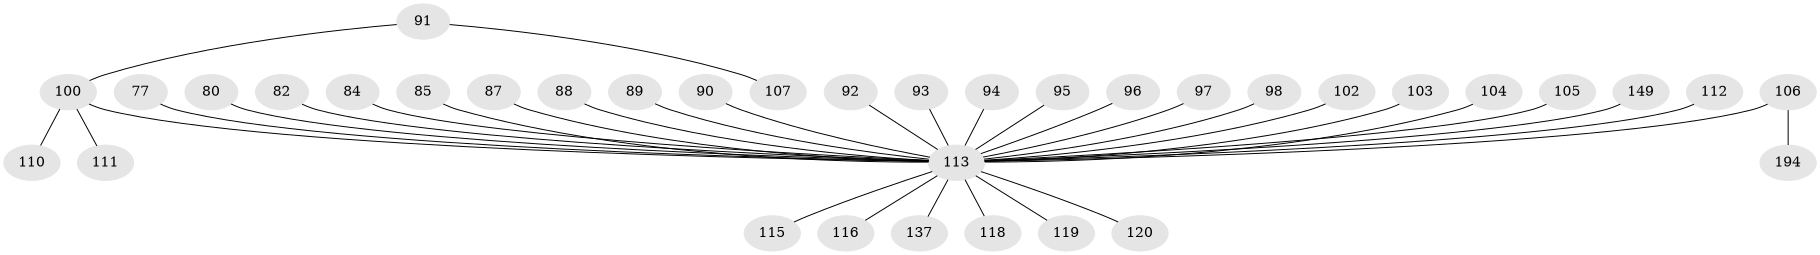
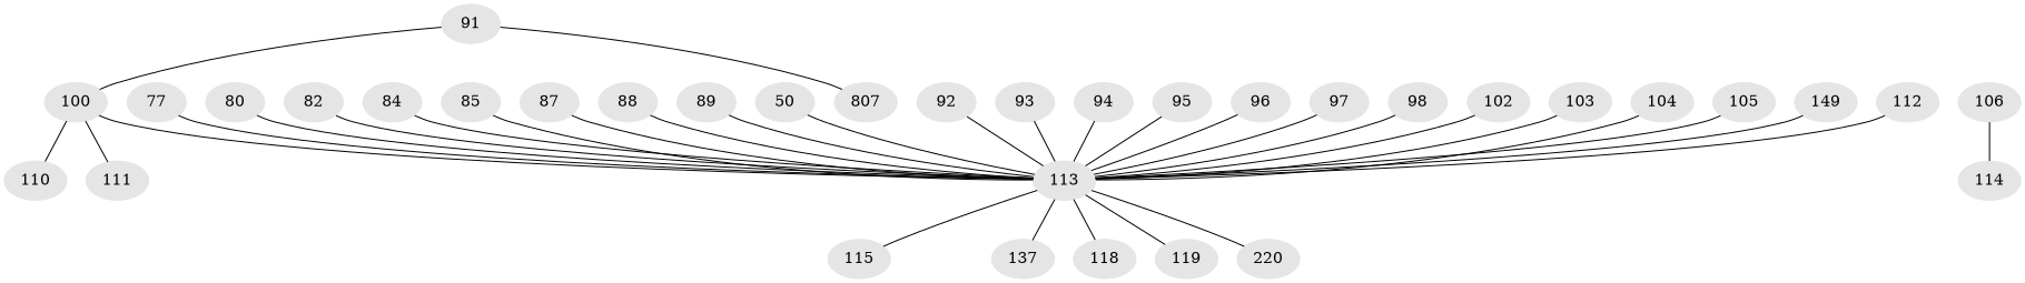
  graph {
    node [color=gray90 style=filled]
    113 [super="+71+108+74+75+76"]
    115
-   116
    n4 [label=137]
    118
    119
-   120 [super="+51"]
+   120 [super="+51" label=220]
    77
    80
    82
    84
    85
    87
    88
    89
-   90
+   90 [label=50]
    100 [super="+58"]
    110
    111
    91
-   107
+   107 [label=807]
    92
    93
    94
    95
    96
    97
    98
    102 [super="+63+78"]
    103
    104
    105
    106
-   114 [label=194]
+   114
    n35 [label=149]
    112
    113 -- 115
-   113 -- 116
    113 -- n4
    113 -- 118
    113 -- 119
    113 -- 120
    77 -- 113
    80 -- 113
    82 -- 113
    84 -- 113
    85 -- 113
    87 -- 113
    88 -- 113
    89 -- 113
    90 -- 113
    100 -- 113
    100 -- 110
    100 -- 111
    91 -- 100
    91 -- 107
    92 -- 113
    93 -- 113
    94 -- 113
    95 -- 113
    96 -- 113
    97 -- 113
    98 -- 113
    102 -- 113
    103 -- 113
    104 -- 113
    105 -- 113
-   106 -- 113
    106 -- 114
    n35 -- 113
    112 -- 113
  }
